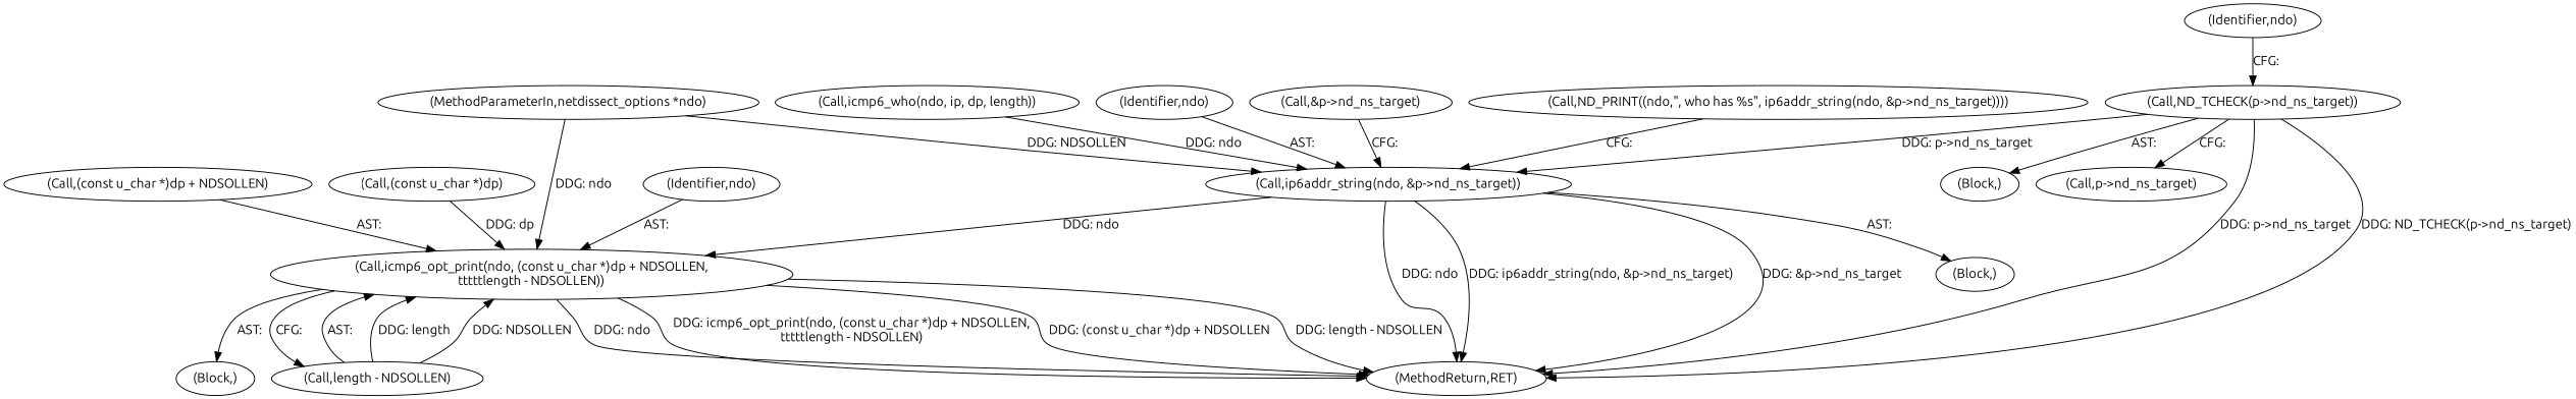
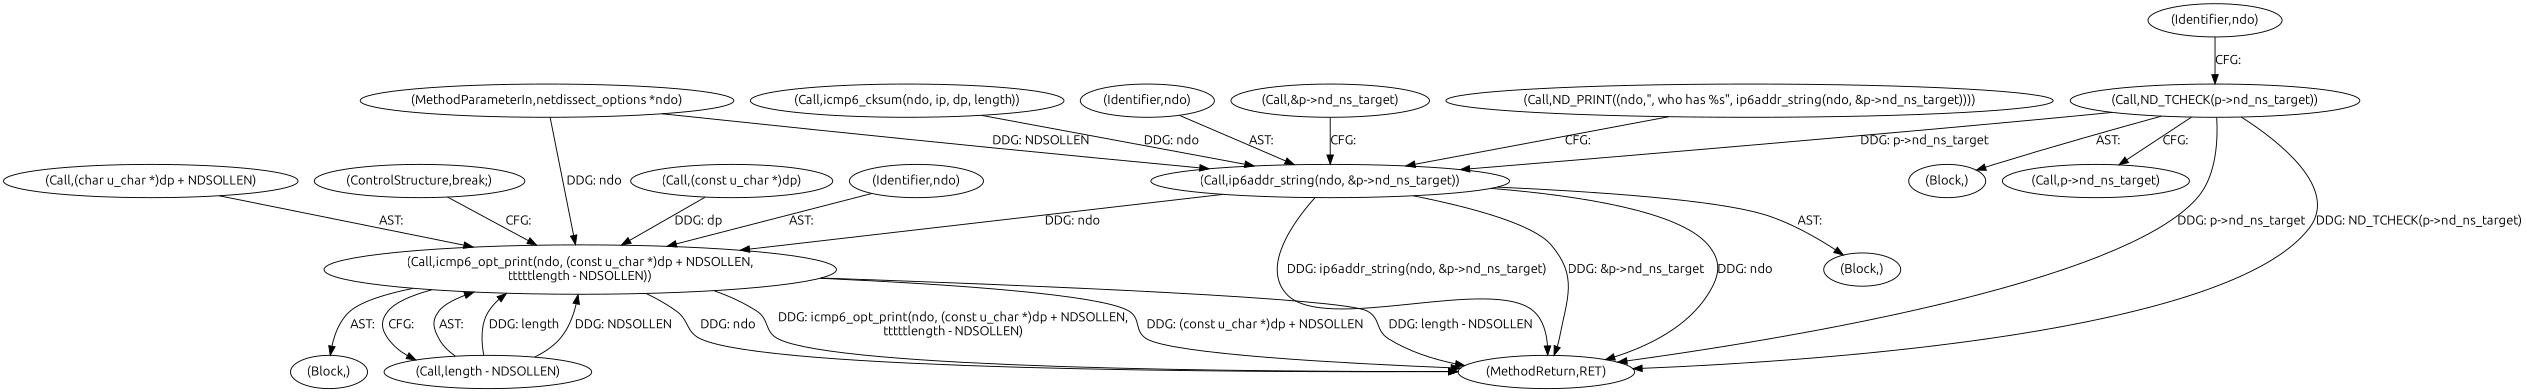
  digraph {
    fontname=Ubuntu
    node [fontname=Ubuntu]
    edge [fontname=Ubuntu]
    n1 [label="(Call,ND_TCHECK(p->nd_ns_target))"]
    n2 [label="(Call,ip6addr_string(ndo, &p->nd_ns_target))"]
    n3 [label="(MethodReturn,RET)"]
    n4 [label="(Block,)"]
    n5 [label="(Call,p->nd_ns_target)"]
    n6 [label="(Call,icmp6_opt_print(ndo, (const u_char *)dp + NDSOLLEN,\n\t\t\t\t\tlength - NDSOLLEN))"]
    n7 [label="(Block,)"]
    n8 [label="(Block,)"]
    n9 [label="(Call,length - NDSOLLEN)"]
    n10 [label="(Call,&p->nd_ns_target)"]
    n11 [label="(Call,ND_PRINT((ndo,\", who has %s\", ip6addr_string(ndo, &p->nd_ns_target))))"]
-   n12 [label="(Call,icmp6_who(ndo, ip, dp, length))"]
-   n13 [label="(Call,(const u_char *)dp + NDSOLLEN)"]
+   n12 [label="(Call,icmp6_cksum(ndo, ip, dp, length))"]
+   n13 [label="(Call,(char u_char *)dp + NDSOLLEN)"]
+   n14 [label="(ControlStructure,break;)"]
    n15 [label="(Identifier,ndo)"]
    n16 [label="(MethodParameterIn,netdissect_options *ndo)"]
    n17 [label="(Call,(const u_char *)dp)"]
    n18 [label="(Identifier,ndo)"]
    n19 [label="(Identifier,ndo)"]
    n1 -> n2 [label="DDG: p->nd_ns_target"]
    n1 -> n3 [label="DDG: p->nd_ns_target"]
    n1 -> n3 [label="DDG: ND_TCHECK(p->nd_ns_target)"]
    n1 -> n4 [label="AST: "]
    n1 -> n5 [label="CFG: "]
    n2 -> n3 [label="DDG: &p->nd_ns_target"]
    n2 -> n3 [label="DDG: ndo"]
    n2 -> n3 [label="DDG: ip6addr_string(ndo, &p->nd_ns_target)"]
    n2 -> n6 [label="DDG: ndo"]
    n2 -> n7 [label="AST: "]
    n6 -> n3 [label="DDG: length - NDSOLLEN"]
    n6 -> n3 [label="DDG: ndo"]
    n6 -> n3 [label="DDG: icmp6_opt_print(ndo, (const u_char *)dp + NDSOLLEN,\n\t\t\t\t\tlength - NDSOLLEN)"]
    n6 -> n3 [label="DDG: (const u_char *)dp + NDSOLLEN"]
    n6 -> n8 [label="AST: "]
    n6 -> n9 [label="CFG: "]
    n9 -> n6 [label="AST: "]
    n9 -> n6 [label="DDG: length"]
    n9 -> n6 [label="DDG: NDSOLLEN"]
    n10 -> n2 [label="CFG: "]
    n11 -> n2 [label="CFG: "]
    n12 -> n2 [label="DDG: ndo"]
    n13 -> n6 [label="AST: "]
+   n14 -> n6 [label="CFG: "]
    n15 -> n1 [label="CFG: "]
    n16 -> n2 [label="DDG: NDSOLLEN"]
    n16 -> n6 [label="DDG: ndo"]
    n17 -> n6 [label="DDG: dp"]
    n18 -> n6 [label="AST: "]
    n19 -> n2 [label="AST: "]
  }
